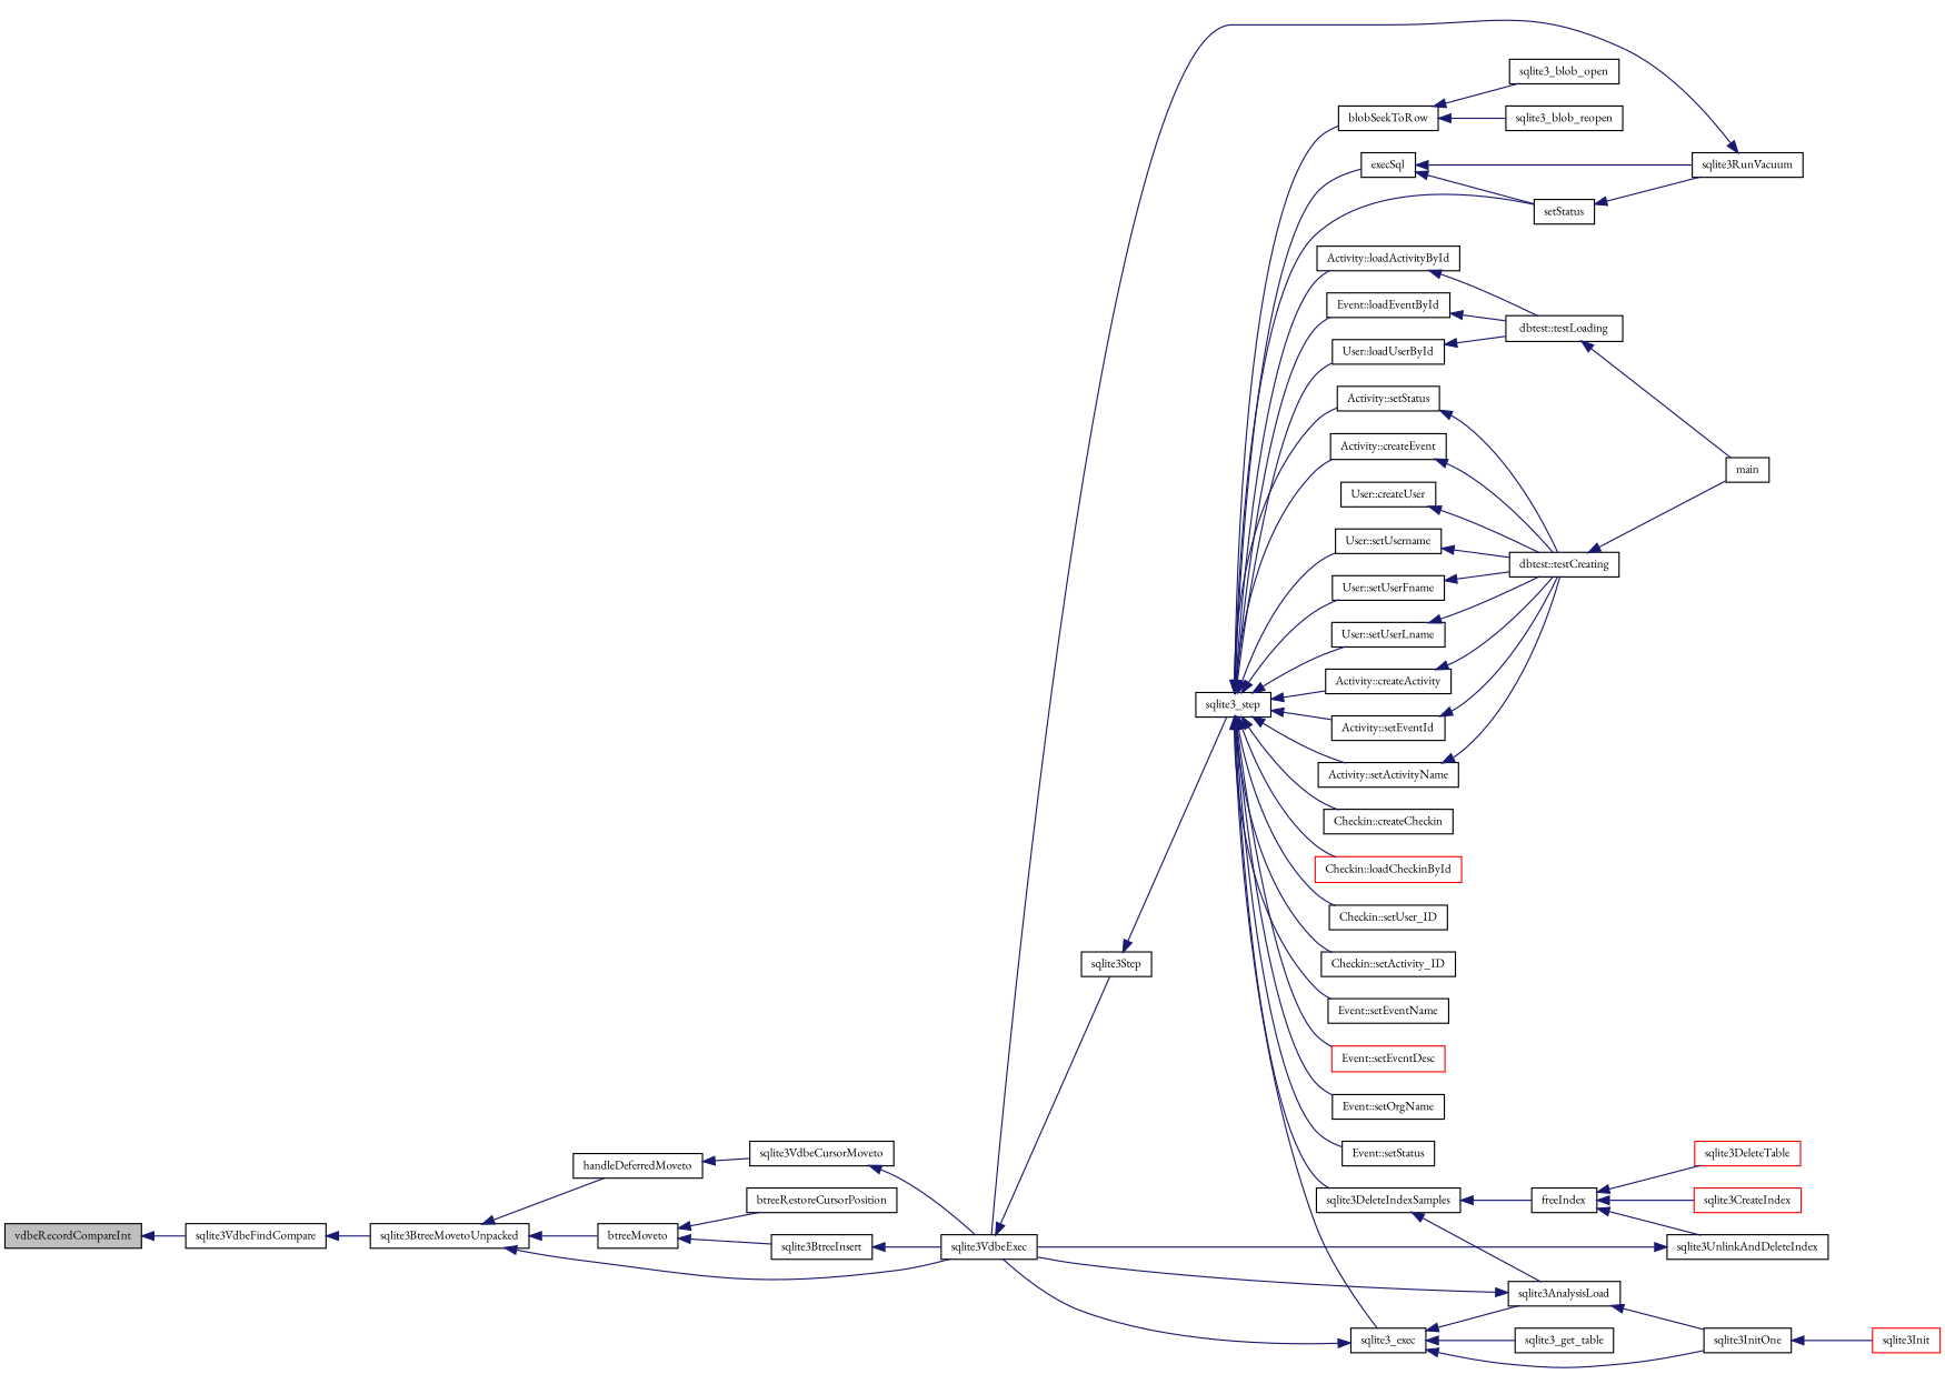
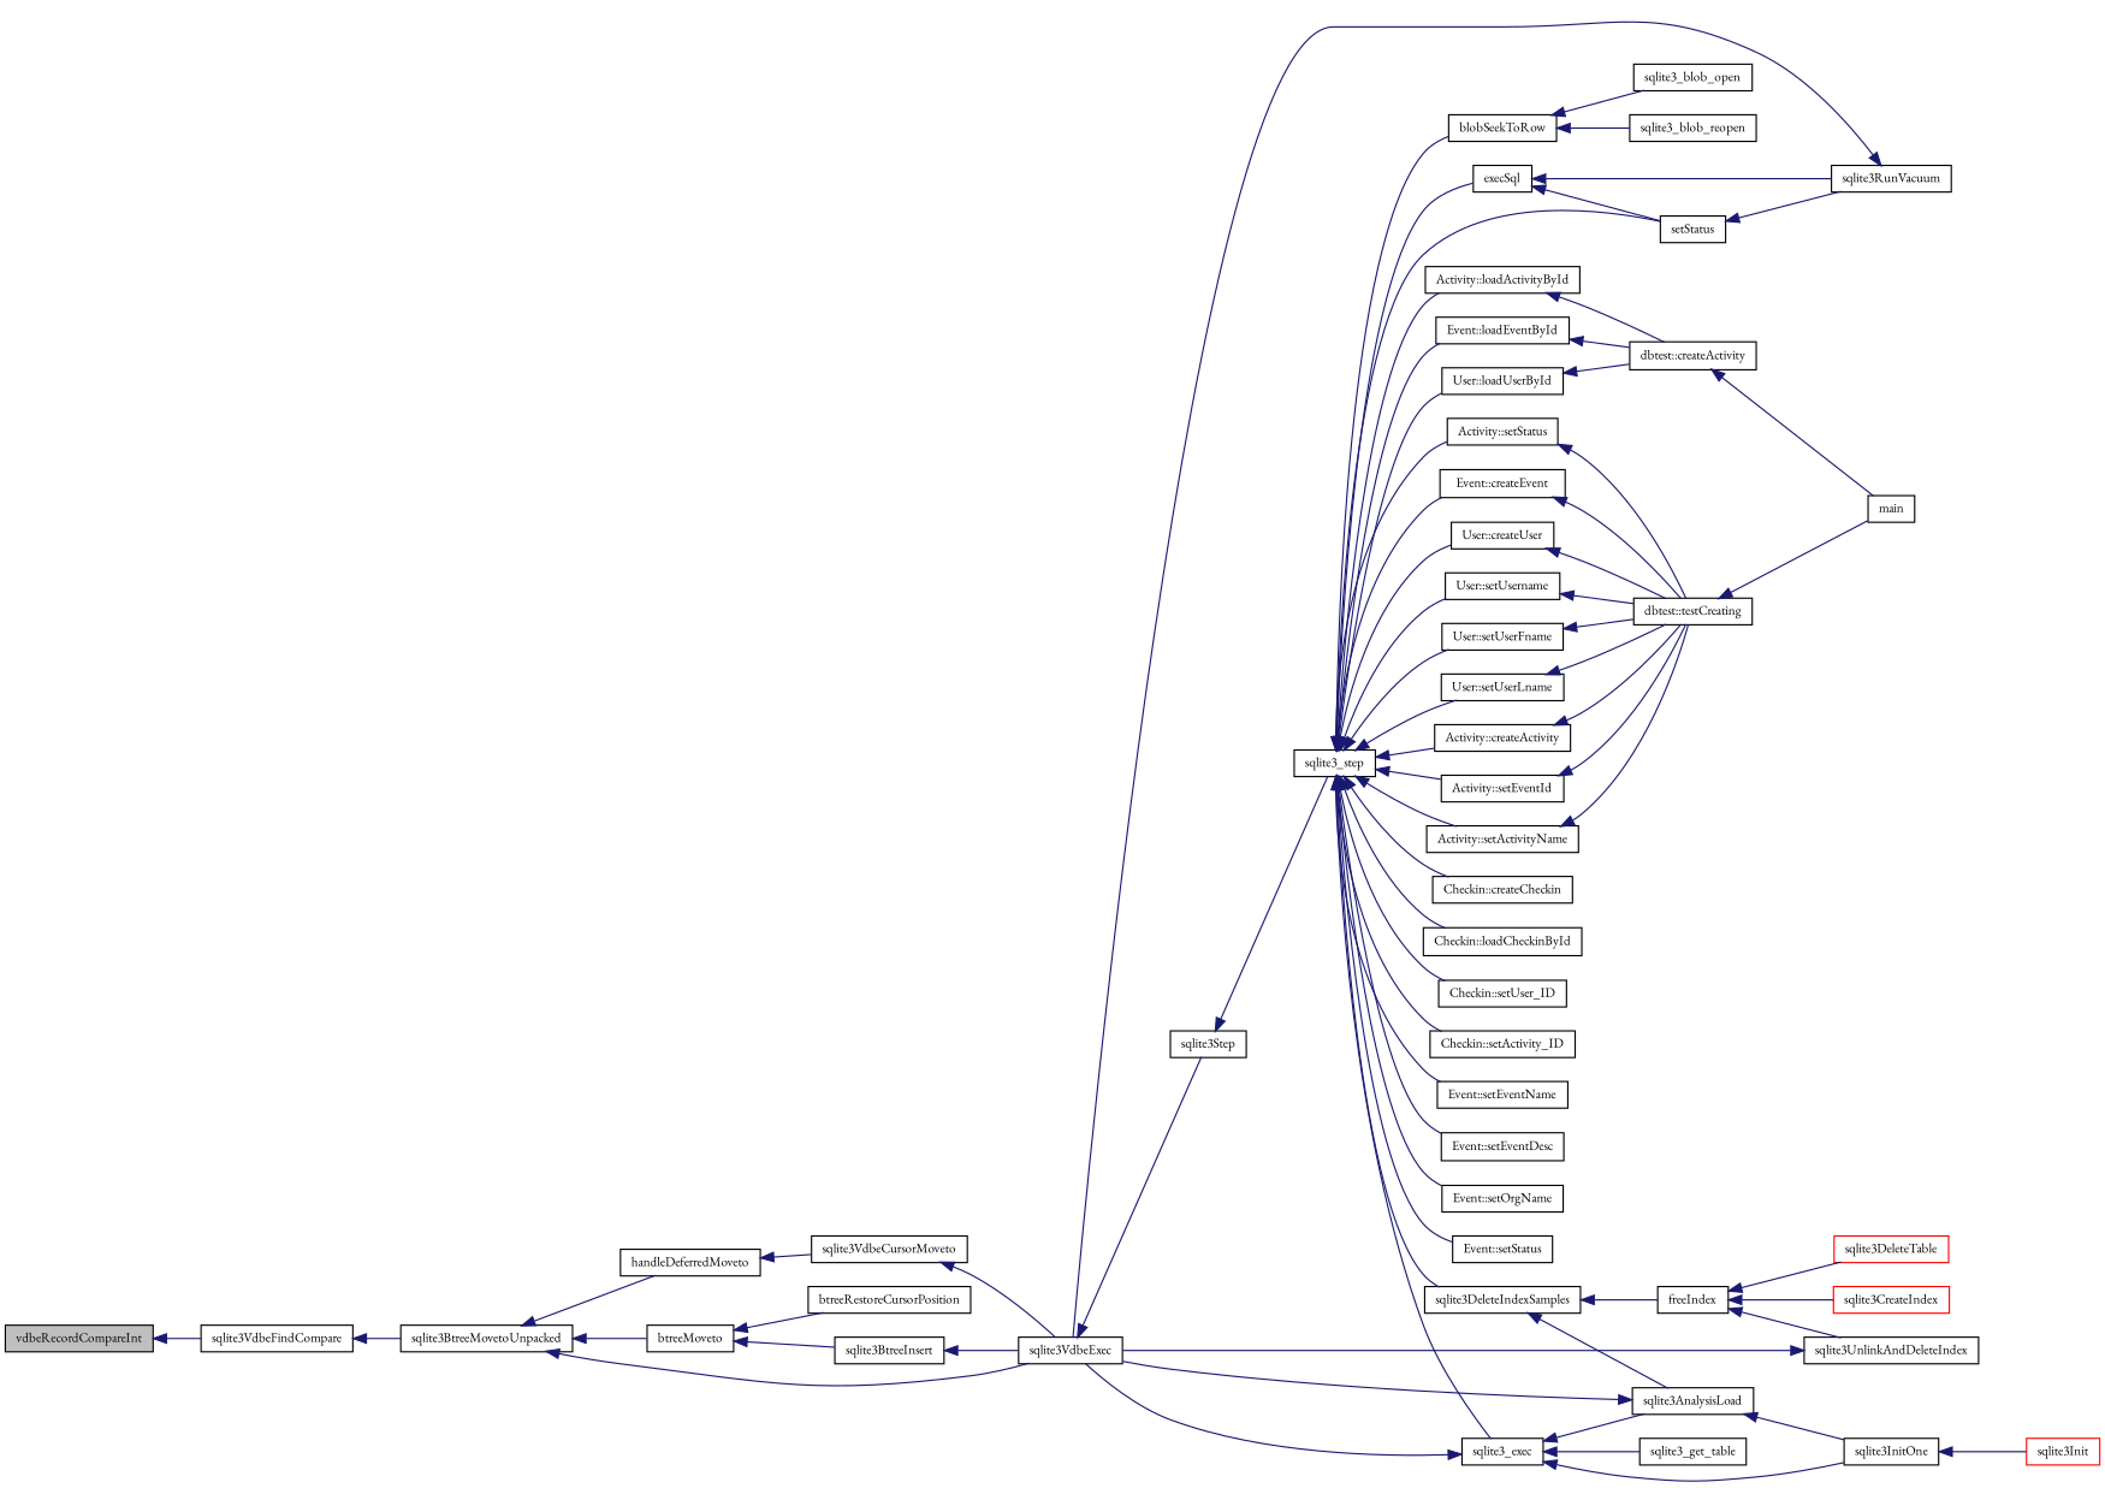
  digraph {
    fontname="EB Garamond"
    rankdir=LR
    node [color=black fillcolor=white fontname="EB Garamond" fontsize=10 shape=record style=filled]
    edge [color=midnightblue dir=back fontname="EB Garamond" fontsize=10 labelfontname=FreeSans labelfontsize=10 style=solid]
    n1 [fillcolor=grey75 fontcolor=black height=0.2 label=vdbeRecordCompareInt width=0.4]
    n2 [height=0.2 label=sqlite3VdbeFindCompare width=0.4]
    n3 [height=0.2 label=sqlite3BtreeMovetoUnpacked width=0.4]
    n4 [height=0.2 label=btreeMoveto width=0.4]
    n5 [height=0.2 label=sqlite3VdbeExec width=0.4]
    n6 [height=0.2 label=handleDeferredMoveto width=0.4]
    n7 [height=0.2 label=btreeRestoreCursorPosition width=0.4]
    n8 [height=0.2 label=sqlite3BtreeInsert width=0.4]
    n9 [height=0.2 label=sqlite3Step width=0.4]
    n10 [height=0.2 label=sqlite3VdbeCursorMoveto width=0.4]
    n11 [height=0.2 label=sqlite3_step width=0.4]
    n12 [height=0.2 label="Activity::createActivity" width=0.4]
    n13 [height=0.2 label="Activity::loadActivityById" width=0.4]
    n14 [height=0.2 label="Activity::setEventId" width=0.4]
    n15 [height=0.2 label="Activity::setActivityName" width=0.4]
    n16 [height=0.2 label="Activity::setStatus" width=0.4]
    n17 [height=0.2 label="Checkin::createCheckin" width=0.4]
-   n18 [color=red height=0.2 label="Checkin::loadCheckinById" width=0.4]
+   n18 [height=0.2 label="Checkin::loadCheckinById" width=0.4]
    n19 [height=0.2 label="Checkin::setUser_ID" width=0.4]
    n20 [height=0.2 label="Checkin::setActivity_ID" width=0.4]
-   n21 [height=0.2 label="Activity::createEvent" width=0.4]
+   n21 [height=0.2 label="Event::createEvent" width=0.4]
    n22 [height=0.2 label="Event::loadEventById" width=0.4]
    n23 [height=0.2 label="Event::setEventName" width=0.4]
-   n24 [color=red height=0.2 label="Event::setEventDesc" width=0.4]
+   n24 [height=0.2 label="Event::setEventDesc" width=0.4]
    n25 [height=0.2 label="Event::setOrgName" width=0.4]
    n26 [height=0.2 label="Event::setStatus" width=0.4]
    n27 [height=0.2 label=blobSeekToRow width=0.4]
    n28 [height=0.2 label=sqlite3DeleteIndexSamples width=0.4]
    n29 [height=0.2 label=sqlite3_exec width=0.4]
    n30 [height=0.2 label=execSql width=0.4]
    n31 [height=0.2 label=setStatus width=0.4]
    n32 [height=0.2 label="User::createUser" width=0.4]
    n33 [height=0.2 label="User::loadUserById" width=0.4]
    n34 [height=0.2 label="User::setUsername" width=0.4]
    n35 [height=0.2 label="User::setUserFname" width=0.4]
    n36 [height=0.2 label="User::setUserLname" width=0.4]
    n37 [height=0.2 label="dbtest::testCreating" width=0.4]
-   n38 [height=0.2 label="dbtest::testLoading" width=0.4]
+   n38 [height=0.2 label="dbtest::createActivity" width=0.4]
    n39 [height=0.2 label=sqlite3_blob_open width=0.4]
    n40 [height=0.2 label=sqlite3_blob_reopen width=0.4]
    n41 [height=0.2 label=sqlite3AnalysisLoad width=0.4]
    n42 [height=0.2 label=freeIndex width=0.4]
    n43 [height=0.2 label=sqlite3InitOne width=0.4]
    n44 [height=0.2 label=sqlite3_get_table width=0.4]
    n45 [height=0.2 label=sqlite3RunVacuum width=0.4]
    n46 [height=0.2 label=main width=0.4]
    n47 [height=0.2 label=sqlite3UnlinkAndDeleteIndex width=0.4]
    n48 [color=red height=0.2 label=sqlite3DeleteTable width=0.4]
    n49 [color=red height=0.2 label=sqlite3CreateIndex width=0.4]
    n50 [color=red height=0.2 label=sqlite3Init width=0.4]
    n1 -> n2
    n2 -> n3
    n3 -> n4
    n3 -> n5
    n3 -> n6
    n4 -> n7
    n4 -> n8
    n5 -> n9
    n6 -> n10
    n8 -> n5
    n9 -> n11
    n10 -> n5
    n11 -> n12
    n11 -> n13
    n11 -> n14
    n11 -> n15
    n11 -> n16
    n11 -> n17
    n11 -> n18
    n11 -> n19
    n11 -> n20
    n11 -> n21
    n11 -> n22
    n11 -> n23
    n11 -> n24
    n11 -> n25
    n11 -> n26
    n11 -> n27
    n11 -> n28
    n11 -> n29
    n11 -> n30
    n11 -> n31
+   n11 -> n32
    n11 -> n33
    n11 -> n34
    n11 -> n35
    n11 -> n36
    n12 -> n37
    n13 -> n38
    n14 -> n37
    n15 -> n37
    n16 -> n37
    n21 -> n37
    n22 -> n38
    n27 -> n39
    n27 -> n40
    n28 -> n41
    n28 -> n42
    n29 -> n5
    n29 -> n41
    n29 -> n43
    n29 -> n44
    n30 -> n31
    n30 -> n45
    n31 -> n45
    n32 -> n37
    n33 -> n38
    n34 -> n37
    n35 -> n37
    n36 -> n37
    n37 -> n46
    n38 -> n46
    n41 -> n5
    n41 -> n43
    n42 -> n47
    n42 -> n48
    n42 -> n49
    n43 -> n50
    n45 -> n5
    n47 -> n5
  }
